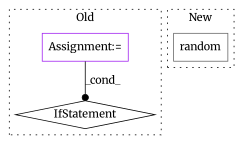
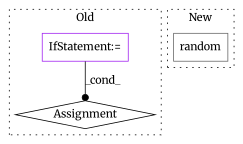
  digraph {
    fontname=Merriweather
    node [shape=box fontname=Merriweather]
-   n1 [a=25 l=3 label=IfStatement s=1582 shape=diamond color=black]
-   n2 [a=7 l=6 label="Assignment:=" s=1164 color=purple]
+   n1 [a=25 l=3 label=Assignment s=1582 shape=diamond color=black]
+   n2 [a=7 l=6 label="IfStatement:=" s=1164 color=purple]
    n3 [a=32 l="7,1" label=random s="1352,1365" color=gray40]
    subgraph cluster_1 {
      label=Old
      style=dotted
      n1
      n2
    }
    subgraph cluster_2 {
      label=New
      style=dotted
      n3
    }
    n2 -> n1 [label=_cond_ style=solid arrowhead=dot fontname=Merriweather]
  }
